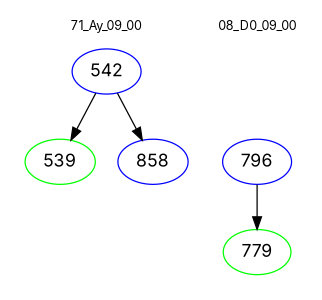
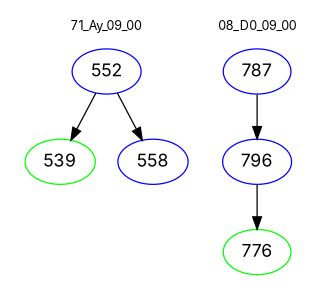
  digraph {
    fontname=Inter
    node [color=blue fontname=Inter]
    edge [color=black fontname=Inter]
-   n1 [label=542]
+   n1 [label=552]
    n2 [color=green label=539]
-   n3 [label=858]
-   n5 [color=green label=779]
+   n3 [label=558]
+   n4 [label=787]
+   n5 [color=green label=776]
    n6 [label=796]
    subgraph cluster_1 {
      color=white
      fontsize=10
      label="71_Ay_09_00"
      n1
      n2
      n3
    }
    subgraph cluster_2 {
      color=white
      fontsize=10
      label="08_D0_09_00"
+     n4
      n5
      n6
    }
    n1 -> n2
    n1 -> n3
+   n4 -> n6
    n6 -> n5
  }
